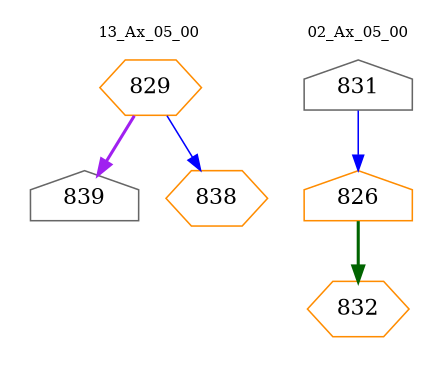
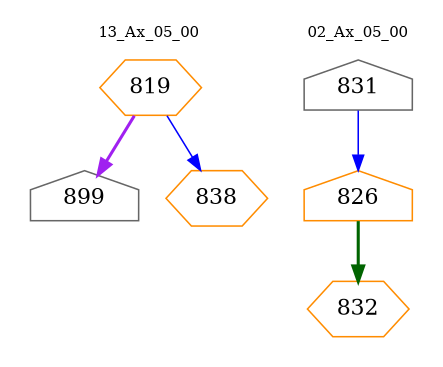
  digraph {
    node [color=darkorange shape=hexagon]
    edge [color=blue style=bold]
-   n1 [label=829]
-   n2 [color=gray40 label=839 shape=house]
+   n1 [label=819]
+   n2 [color=gray40 label=899 shape=house]
    n3 [label=838]
    n4 [label=826 shape=house]
    n5 [label=832]
    n6 [color=gray40 label=831 shape=house]
    subgraph cluster_1 {
      color=white
      fontsize=10
      label="13_Ax_05_00"
      n1
      n2
      n3
    }
    subgraph cluster_2 {
      color=white
      fontsize=10
      label="02_Ax_05_00"
      n4
      n5
      n6
    }
    n1 -> n2 [color=purple]
    n1 -> n3 [style=solid]
    n4 -> n5 [color=darkgreen]
    n6 -> n4 [style=solid]
  }
